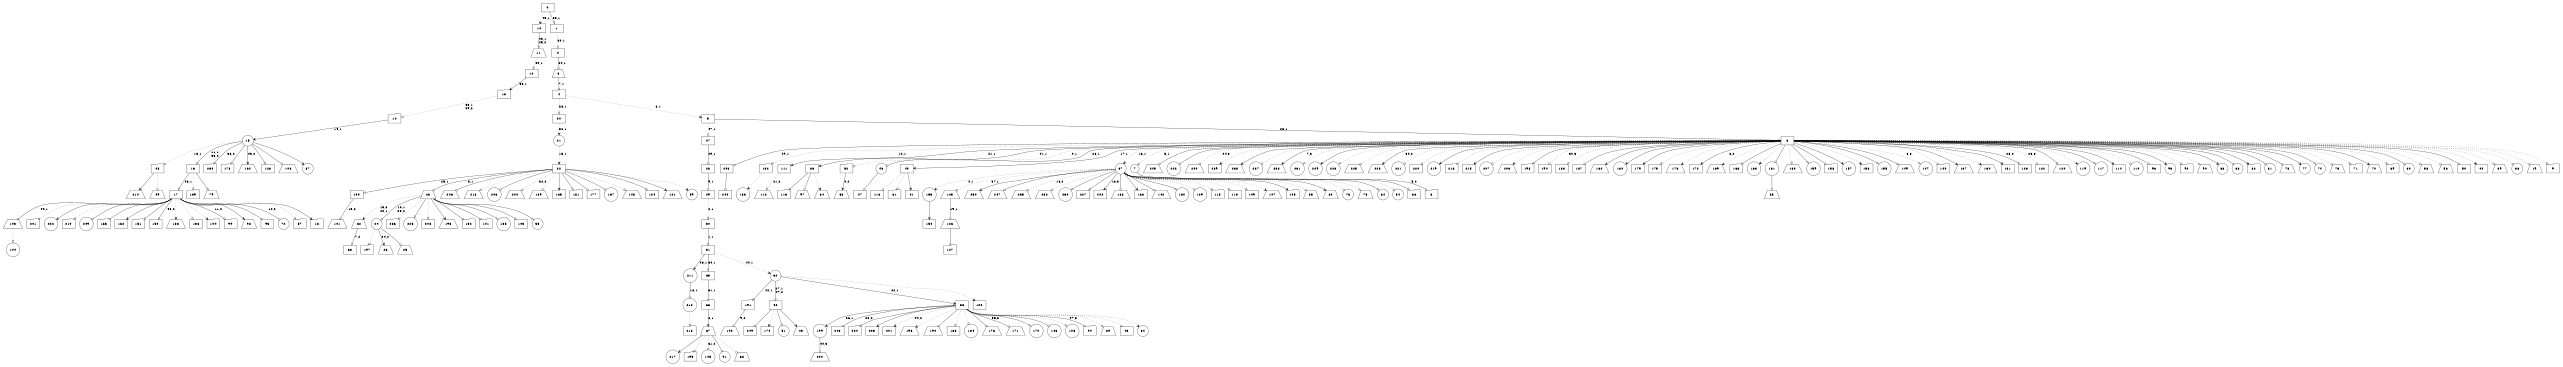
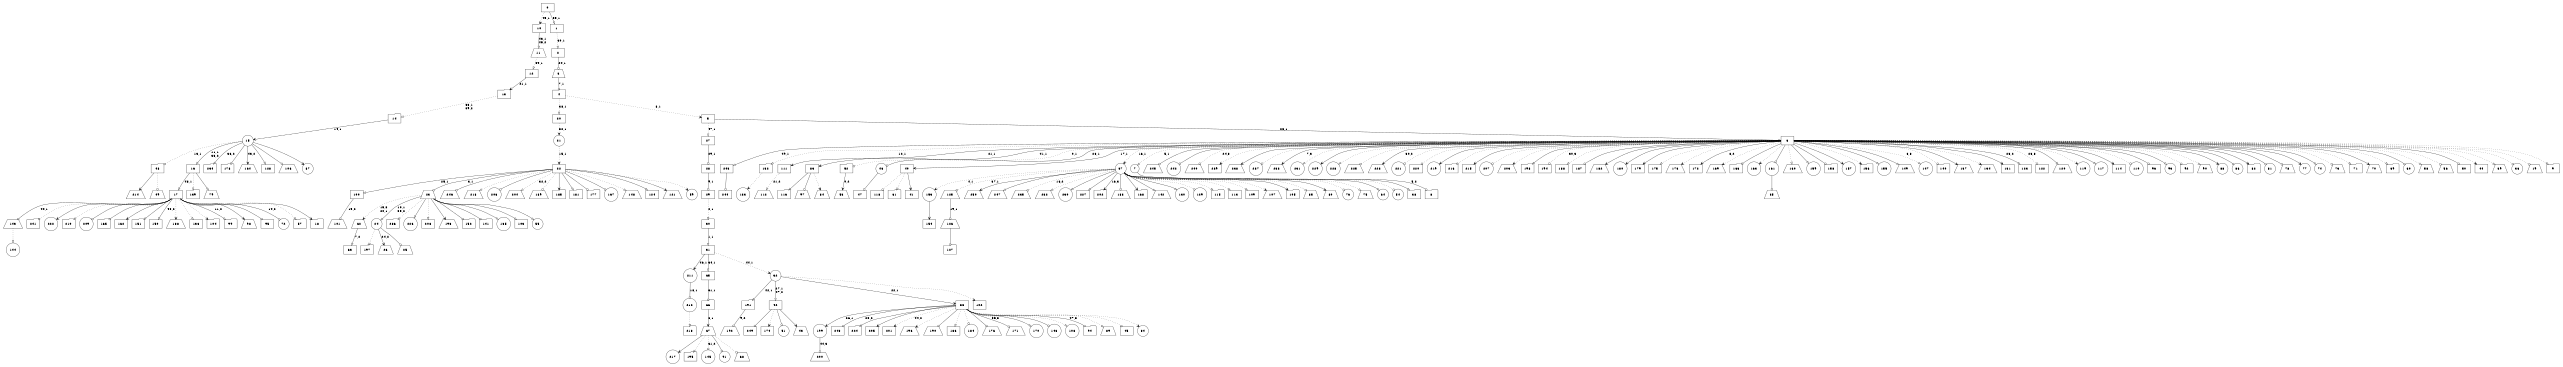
  digraph {
    fontname="DejaVu Serif"
    node [fontname="DejaVu Serif" shape=trapezium]
    edge [arrowhead=onormal fontname="DejaVu Serif" style=solid]
    243 [shape=box]
    244 [shape=box]
    212 [shape=circle]
    213 [shape=folder]
    211 [shape=circle]
    199 [shape=circle]
    200
    191 [shape=folder]
    192
    153 [shape=circle]
    154 [shape=box]
    144 [shape=circle]
    143
    132 [shape=folder]
    133 [shape=circle]
    127 [shape=folder]
    126
    125
    111 [shape=box]
    112
    100 [shape=box]
    101
    83 [shape=box]
    116 [shape=folder]
    97
    84
    217 [shape=circle]
    67
    195 [shape=folder]
    145 [shape=circle]
    91 [shape=circle]
    68
    66 [shape=folder]
    65 [shape=box]
    63 [shape=box]
    62
    52 [shape=folder]
    53
    48 [shape=folder]
    214
    49
    46 [shape=circle]
    47 [shape=box]
    42 [shape=box]
    249 [shape=box]
    174 [shape=box]
    51 [shape=circle]
    43
    40 [shape=box]
    118 [shape=box]
    61 [shape=folder]
    41 [shape=box]
    37 [shape=circle]
    250
    247
    235
    232
    230 [shape=circle]
    227 [shape=box]
    202 [shape=folder]
    183
    168 [shape=folder]
    142
    130 [shape=circle]
    129 [shape=circle]
    115 [shape=folder]
    113 [shape=box]
    109 [shape=box]
    107
    105 [shape=folder]
    85
    80
    76 [shape=circle]
    75
    64 [shape=circle]
    54 [shape=circle]
    38 [shape=folder]
    33 [shape=box]
    248 [shape=box]
    224 [shape=folder]
    205 [shape=box]
    201 [shape=box]
    196
    190
    186 [shape=box]
    184 [shape=circle]
    176
    171
    170 [shape=circle]
    146 [shape=circle]
    108 [shape=circle]
    94 [shape=folder]
    89
    45 [shape=box]
    34 [shape=circle]
    32 [shape=circle]
    102 [shape=box]
    31 [shape=box]
    30 [shape=folder]
    29 [shape=box]
    28 [shape=box]
    27 [shape=box]
    24 [shape=circle]
    197 [shape=folder]
    26
    25
    23
    236 [shape=folder]
    226 [shape=circle]
    208 [shape=box]
    193
    152 [shape=folder]
    141 [shape=folder]
    135 [shape=circle]
    103 [shape=box]
    55 [shape=circle]
    22 [shape=box]
    246
    218
    206 [shape=circle]
    204
    189
    185 [shape=folder]
    181 [shape=folder]
    177 [shape=folder]
    167 [shape=circle]
    148
    124 [shape=box]
    121
    59 [shape=circle]
    21 [shape=circle]
    20 [shape=box]
    17 [shape=box]
    241 [shape=folder]
    222 [shape=circle]
    210 [shape=folder]
    209 [shape=circle]
    165 [shape=folder]
    162 [shape=box]
    151 [shape=folder]
    150 [shape=box]
    138
    136 [shape=box]
    104 [shape=folder]
    99 [shape=folder]
    98
    95 [shape=box]
    72 [shape=circle]
    57 [shape=folder]
    18 [shape=folder]
    16 [shape=box]
    139 [shape=folder]
    79
    15 [shape=circle]
    234 [shape=folder]
    178 [shape=folder]
    164
    128 [shape=box]
    106
    87 [shape=circle]
    14 [shape=folder]
    13 [shape=folder]
    12 [shape=box]
    11
    10 [shape=folder]
    7 [shape=circle]
    8 [shape=folder]
    6 [shape=box]
    245
    242 [shape=circle]
    240
    239 [shape=box]
    238
    237 [shape=circle]
    233
    231 [shape=circle]
    229 [shape=circle]
    228 [shape=circle]
    225
    223
    221 [shape=circle]
    220 [shape=box]
    219 [shape=circle]
    216 [shape=folder]
    215 [shape=box]
    207 [shape=circle]
    203
    198 [shape=folder]
    194 [shape=box]
    188 [shape=box]
    187 [shape=box]
    182
    180 [shape=circle]
    179 [shape=box]
    175 [shape=box]
    173
    172 [shape=box]
    169
    166 [shape=folder]
    163 [shape=circle]
    161 [shape=circle]
    160
    159 [shape=circle]
    158 [shape=folder]
    157 [shape=circle]
    156 [shape=folder]
    155 [shape=circle]
    149
    147 [shape=circle]
    140 [shape=folder]
    137
    134
    131 [shape=box]
    123 [shape=box]
    122 [shape=box]
    120
    119 [shape=circle]
    117 [shape=circle]
    114 [shape=box]
    110 [shape=circle]
    96 [shape=box]
    93 [shape=circle]
    92 [shape=folder]
    90
    88 [shape=circle]
    86 [shape=circle]
    82 [shape=folder]
    81 [shape=circle]
    78
    77 [shape=circle]
    74 [shape=circle]
    73
    71 [shape=folder]
    70
    69 [shape=folder]
    60 [shape=circle]
    58
    56
    50 [shape=box]
    44 [shape=box]
    39
    36 [shape=circle]
    19
    9 [shape=folder]
    35
    5 [shape=box]
    4 [shape=folder]
    3
    2 [shape=box]
    1 [shape=box]
    0 [shape=box]
    243 -> 244 [arrowhead=odot]
    212 -> 213 [style=dotted]
    211 -> 212 [arrowhead=odot label="18,1"]
    199 -> 200 [arrowhead=odot label="44,3"]
    191 -> 192 [arrowhead=odot label="9,2"]
    153 -> 154 [arrowhead=vee]
    143 -> 144 [style=dotted]
    132 -> 133 [arrowhead=vee style=dotted]
    126 -> 127 [arrowhead=odot]
    125 -> 126 [arrowhead=odot label="19,1"]
    111 -> 112 [label="21,2" style=dotted]
    100 -> 101 [arrowhead=odot label="15,2"]
    83 -> 116
    83 -> 97 [arrowhead=odot]
    83 -> 84 [arrowhead=vee style=dotted]
    67 -> 217 [arrowhead=vee]
    67 -> 195 [style=dotted]
    67 -> 145 [arrowhead=odot label="31,2" style=dotted]
    67 -> 91 [arrowhead=odot]
    67 -> 68 [arrowhead=odot style=dotted]
    66 -> 67 [arrowhead=vee label="6,1"]
    65 -> 66 [arrowhead=odot label="31,1"]
    62 -> 63 [label="7,2"]
    52 -> 53 [arrowhead=vee label="0,2"]
    48 -> 214 [arrowhead=vee]
    48 -> 49 [arrowhead=odot style=dotted]
    46 -> 47 [arrowhead=odot]
    42 -> 249 [arrowhead=odot]
    42 -> 174 [arrowhead=vee style=dotted]
    42 -> 51 [arrowhead=odot]
    42 -> 43 [arrowhead=vee]
    40 -> 118 [arrowhead=odot style=dotted]
    40 -> 61 [style=dotted]
    40 -> 41 [arrowhead=vee]
    37 -> 153 [arrowhead=vee label="4,1" style=dotted]
    37 -> 125 [arrowhead=odot label="37,1" style=dotted]
    37 -> 250 [arrowhead=vee]
    37 -> 247
    37 -> 235 [arrowhead=odot label="16,2" style=dotted]
    37 -> 232 [style=dotted]
    37 -> 230
    37 -> 227
    37 -> 202 [arrowhead=vee label="16,3"]
    37 -> 183 [arrowhead=odot]
    37 -> 168 [arrowhead=vee]
    37 -> 142
    37 -> 130
    37 -> 129 [arrowhead=odot style=dotted]
    37 -> 115 [style=dotted]
    37 -> 113 [style=dotted]
    37 -> 109 [style=dotted]
    37 -> 107 [arrowhead=vee style=dotted]
    37 -> 105 [arrowhead=vee]
    37 -> 85 [arrowhead=odot style=dotted]
    37 -> 80 [arrowhead=vee]
    37 -> 76 [arrowhead=odot style=dotted]
    37 -> 75 [style=dotted]
    37 -> 64
    37 -> 54 [arrowhead=odot style=dotted]
    37 -> 38
    33 -> 199 [arrowhead=vee label="26,1"]
    33 -> 248 [arrowhead=odot label="23,2"]
    33 -> 224
    33 -> 205 [arrowhead=vee]
    33 -> 201 [arrowhead=vee label="44,2" style=dotted]
    33 -> 196 [arrowhead=vee style=dotted]
    33 -> 190 [arrowhead=odot]
    33 -> 186 [style=dotted]
    33 -> 184 [arrowhead=odot style=dotted]
    33 -> 176 [arrowhead=odot]
    33 -> 171 [arrowhead=odot label="35,3"]
    33 -> 170
    33 -> 146 [arrowhead=odot]
    33 -> 108 [style=dotted]
    33 -> 94 [arrowhead=odot label="47,3"]
    33 -> 89 [style=dotted]
    33 -> 45 [arrowhead=odot style=dotted]
    33 -> 34 [arrowhead=vee style=dotted]
    32 -> 191 [label="42,1"]
    32 -> 42 [label="27,1\n47,2"]
    32 -> 33 [arrowhead=vee label="22,1"]
    32 -> 102 [arrowhead=vee style=dotted]
    31 -> 211 [arrowhead=vee label="46,1"]
    31 -> 65 [label="34,1"]
    31 -> 32 [arrowhead=vee label="44,1" style=dotted]
    30 -> 31 [label="1,1"]
    29 -> 30 [label="2,1" style=dotted]
    28 -> 29 [arrowhead=odot label="9,1"]
    27 -> 28 [arrowhead=odot label="29,1"]
    24 -> 197 [style=dotted]
    24 -> 26 [arrowhead=vee label="24,2"]
    24 -> 25 [arrowhead=odot]
    23 -> 62 [arrowhead=vee label="15,3\n20,1" style=dotted]
    23 -> 24 [label="10,1\n35,2"]
    23 -> 236 [style=dotted]
    23 -> 226
    23 -> 208 [style=dotted]
    23 -> 193 [arrowhead=vee]
    23 -> 152 [arrowhead=odot]
    23 -> 141 [arrowhead=odot]
    23 -> 135
    23 -> 103
    23 -> 55
    22 -> 100 [label="25,1"]
    22 -> 23 [arrowhead=odot label="3,1"]
    22 -> 246 [arrowhead=odot]
    22 -> 218 [style=dotted]
    22 -> 206 [arrowhead=odot]
    22 -> 204 [label="32,2" style=dotted]
    22 -> 189 [arrowhead=odot style=dotted]
    22 -> 185 [arrowhead=vee]
    22 -> 181
    22 -> 177 [arrowhead=odot]
    22 -> 167 [arrowhead=odot]
    22 -> 148 [style=dotted]
    22 -> 124
    22 -> 121 [arrowhead=vee]
    22 -> 59 [arrowhead=vee style=dotted]
    21 -> 22 [arrowhead=vee label="15,1" style=dotted]
    20 -> 21 [arrowhead=vee label="32,1" style=dotted]
    17 -> 143 [arrowhead=odot label="40,1"]
    17 -> 241 [arrowhead=odot style=dotted]
    17 -> 222 [arrowhead=vee]
    17 -> 210 [style=dotted]
    17 -> 209 [arrowhead=odot]
    17 -> 165 [arrowhead=odot]
    17 -> 162 [arrowhead=vee]
    17 -> 151
    17 -> 150 [label="48,2"]
    17 -> 138 [arrowhead=vee style=dotted]
    17 -> 136 [style=dotted]
    17 -> 104 [arrowhead=vee style=dotted]
    17 -> 99 [label="11,2"]
    17 -> 98 [arrowhead=vee]
    17 -> 95 [arrowhead=odot]
    17 -> 72 [arrowhead=odot label="14,2"]
    17 -> 57 [style=dotted]
    17 -> 18 [arrowhead=vee]
    16 -> 17 [label="48,1"]
    16 -> 139 [style=dotted]
    16 -> 79
    15 -> 48 [arrowhead=odot label="13,1" style=dotted]
    15 -> 16 [label="11,1\n33,2"]
    15 -> 234 [label="36,2"]
    15 -> 178 [arrowhead=odot]
    15 -> 164 [arrowhead=vee label="43,2"]
    15 -> 128
    15 -> 106 [arrowhead=odot]
    15 -> 87 [arrowhead=vee]
    14 -> 15 [arrowhead=vee label="14,1"]
    13 -> 14 [label="33,1\n39,2" style=dotted]
-   12 -> 13 [arrowhead=vee label="36,1"]
+   12 -> 13 [arrowhead=vee label="21,1"]
    11 -> 12 [label="39,1" style=dotted]
    10 -> 11 [label="43,1\n45,2"]
    7 -> 8 [arrowhead=odot label="5,2"]
    6 -> 243 [label="49,1"]
    6 -> 132 [label="12,1" style=dotted]
    6 -> 111 [arrowhead=vee label="21,1"]
    6 -> 83 [arrowhead=vee label="41,1"]
    6 -> 52 [arrowhead=odot label="0,1" style=dotted]
    6 -> 46 [arrowhead=odot label="28,1"]
    6 -> 40 [arrowhead=vee label="17,1"]
    6 -> 37 [arrowhead=vee label="16,1" style=dotted]
    6 -> 7 [label="5,1" style=dotted]
    6 -> 245 [arrowhead=odot]
    6 -> 242 [arrowhead=odot]
    6 -> 240 [arrowhead=odot label="24,3" style=dotted]
    6 -> 239 [arrowhead=vee style=dotted]
    6 -> 238 [arrowhead=vee]
    6 -> 237 [arrowhead=odot style=dotted]
    6 -> 233 [arrowhead=vee label="7,3"]
    6 -> 231 [style=dotted]
    6 -> 229 [arrowhead=vee]
    6 -> 228 [style=dotted]
    6 -> 225 [arrowhead=odot style=dotted]
    6 -> 223 [arrowhead=vee label="30,2"]
    6 -> 221 [arrowhead=odot style=dotted]
    6 -> 220 [arrowhead=odot style=dotted]
    6 -> 219 [arrowhead=vee]
    6 -> 216 [arrowhead=odot style=dotted]
    6 -> 215 [arrowhead=vee]
    6 -> 207 [arrowhead=odot style=dotted]
    6 -> 203 [arrowhead=vee style=dotted]
    6 -> 198
    6 -> 194 [arrowhead=odot label="30,3" style=dotted]
    6 -> 188 [style=dotted]
    6 -> 187 [arrowhead=odot]
    6 -> 182 [arrowhead=vee]
    6 -> 180 [arrowhead=vee]
    6 -> 179 [arrowhead=vee]
    6 -> 175 [style=dotted]
    6 -> 173 [arrowhead=vee style=dotted]
    6 -> 172 [arrowhead=vee label="8,2"]
    6 -> 169 [arrowhead=vee style=dotted]
    6 -> 166 [arrowhead=odot]
    6 -> 163 [arrowhead=vee style=dotted]
    6 -> 161 [arrowhead=odot]
    6 -> 160 [style=dotted]
    6 -> 159
    6 -> 158 [arrowhead=odot]
    6 -> 157 [arrowhead=vee]
    6 -> 156 [arrowhead=vee style=dotted]
    6 -> 155
    6 -> 149
    6 -> 147 [label="8,3" style=dotted]
    6 -> 140 [arrowhead=odot style=dotted]
    6 -> 137 [arrowhead=vee]
    6 -> 134 [arrowhead=vee style=dotted]
    6 -> 131 [arrowhead=vee]
    6 -> 123 [label="23,2"]
    6 -> 122 [arrowhead=odot label="23,3" style=dotted]
    6 -> 120
    6 -> 119 [arrowhead=vee style=dotted]
    6 -> 117
    6 -> 114 [arrowhead=vee]
    6 -> 110 [arrowhead=odot style=dotted]
    6 -> 96 [arrowhead=odot]
-   6 -> 93 [arrowhead=vee]
+   6 -> 93
    6 -> 92 [arrowhead=odot style=dotted]
    6 -> 90 [style=dotted]
    6 -> 88 [arrowhead=vee]
    6 -> 86 [arrowhead=odot]
    6 -> 82 [arrowhead=vee]
    6 -> 81 [arrowhead=odot]
    6 -> 78 [arrowhead=odot]
    6 -> 77 [arrowhead=vee]
    6 -> 74
    6 -> 73 [arrowhead=odot style=dotted]
    6 -> 71 [style=dotted]
    6 -> 70 [arrowhead=vee]
    6 -> 69 [style=dotted]
    6 -> 60 [arrowhead=odot]
    6 -> 58 [style=dotted]
    6 -> 56 [arrowhead=odot style=dotted]
    6 -> 50 [arrowhead=odot]
    6 -> 44 [arrowhead=vee style=dotted]
    6 -> 39 [style=dotted]
    6 -> 36 [arrowhead=odot style=dotted]
    6 -> 19 [arrowhead=odot style=dotted]
    6 -> 9 [style=dotted]
    161 -> 35 [arrowhead=odot]
    5 -> 27 [label="47,1" style=dotted]
    5 -> 6 [label="23,1"]
    4 -> 20 [label="38,1" style=dotted]
    4 -> 5 [arrowhead=vee label="8,1" style=dotted]
    3 -> 4 [arrowhead=odot label="7,1"]
    2 -> 3 [arrowhead=odot label="24,1"]
    1 -> 2 [label="30,1" style=dotted]
    0 -> 10 [arrowhead=vee label="45,1" style=dotted]
    0 -> 1 [label="35,1"]
  }
